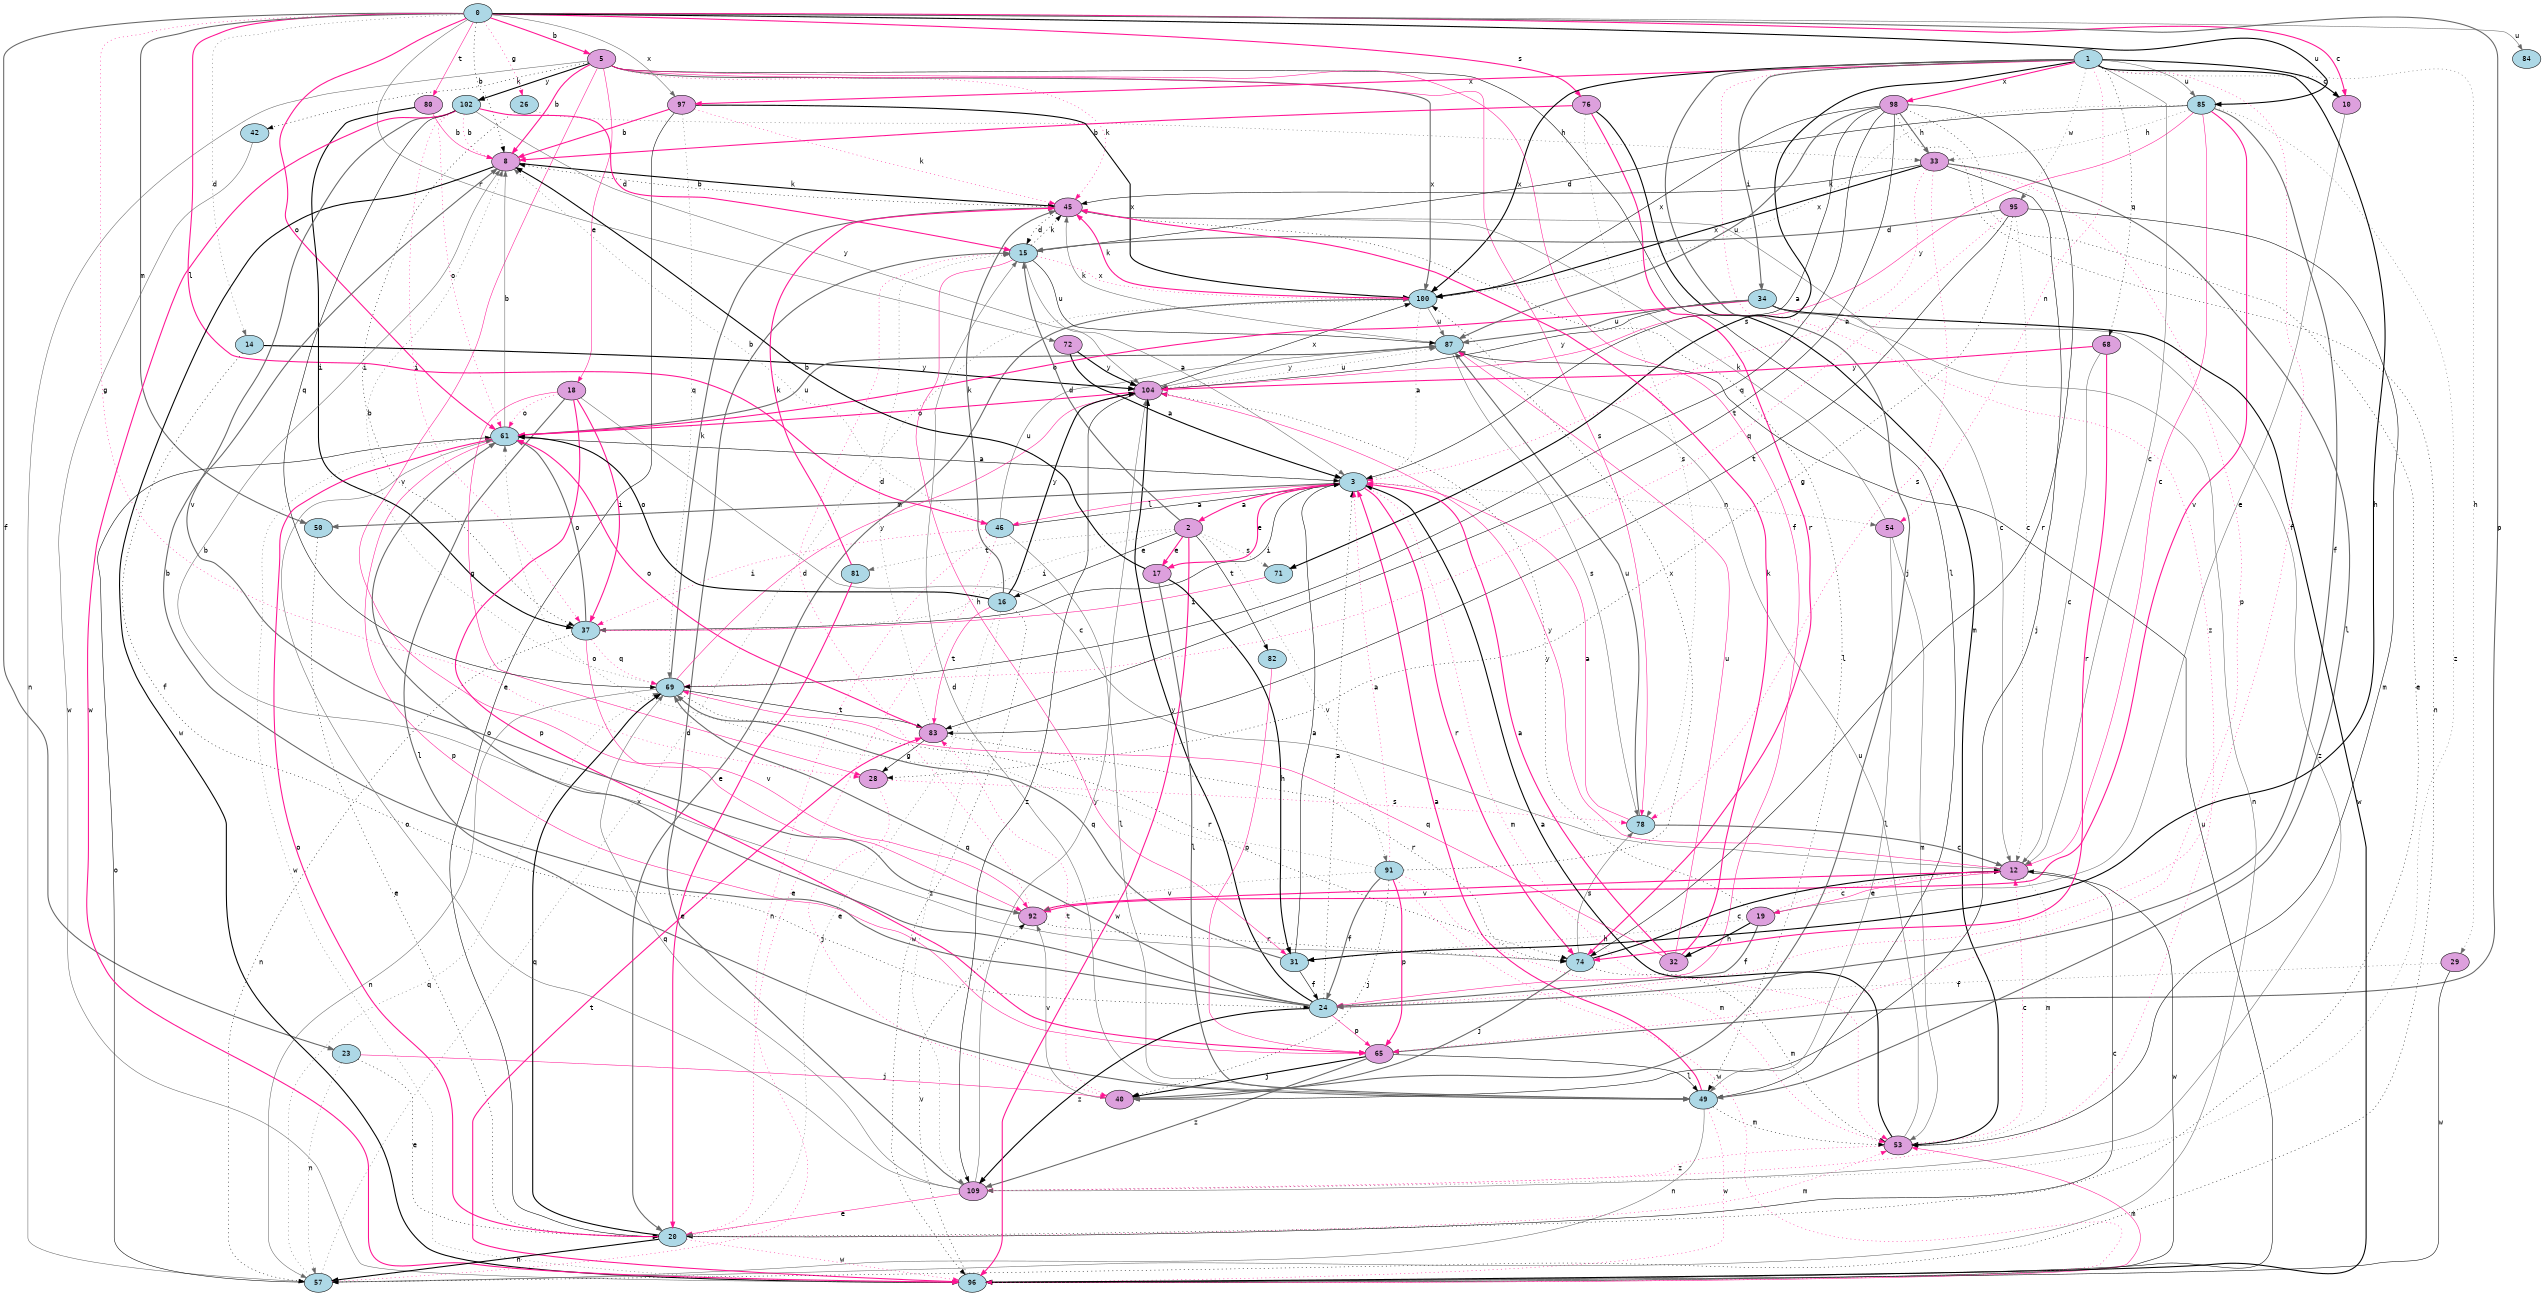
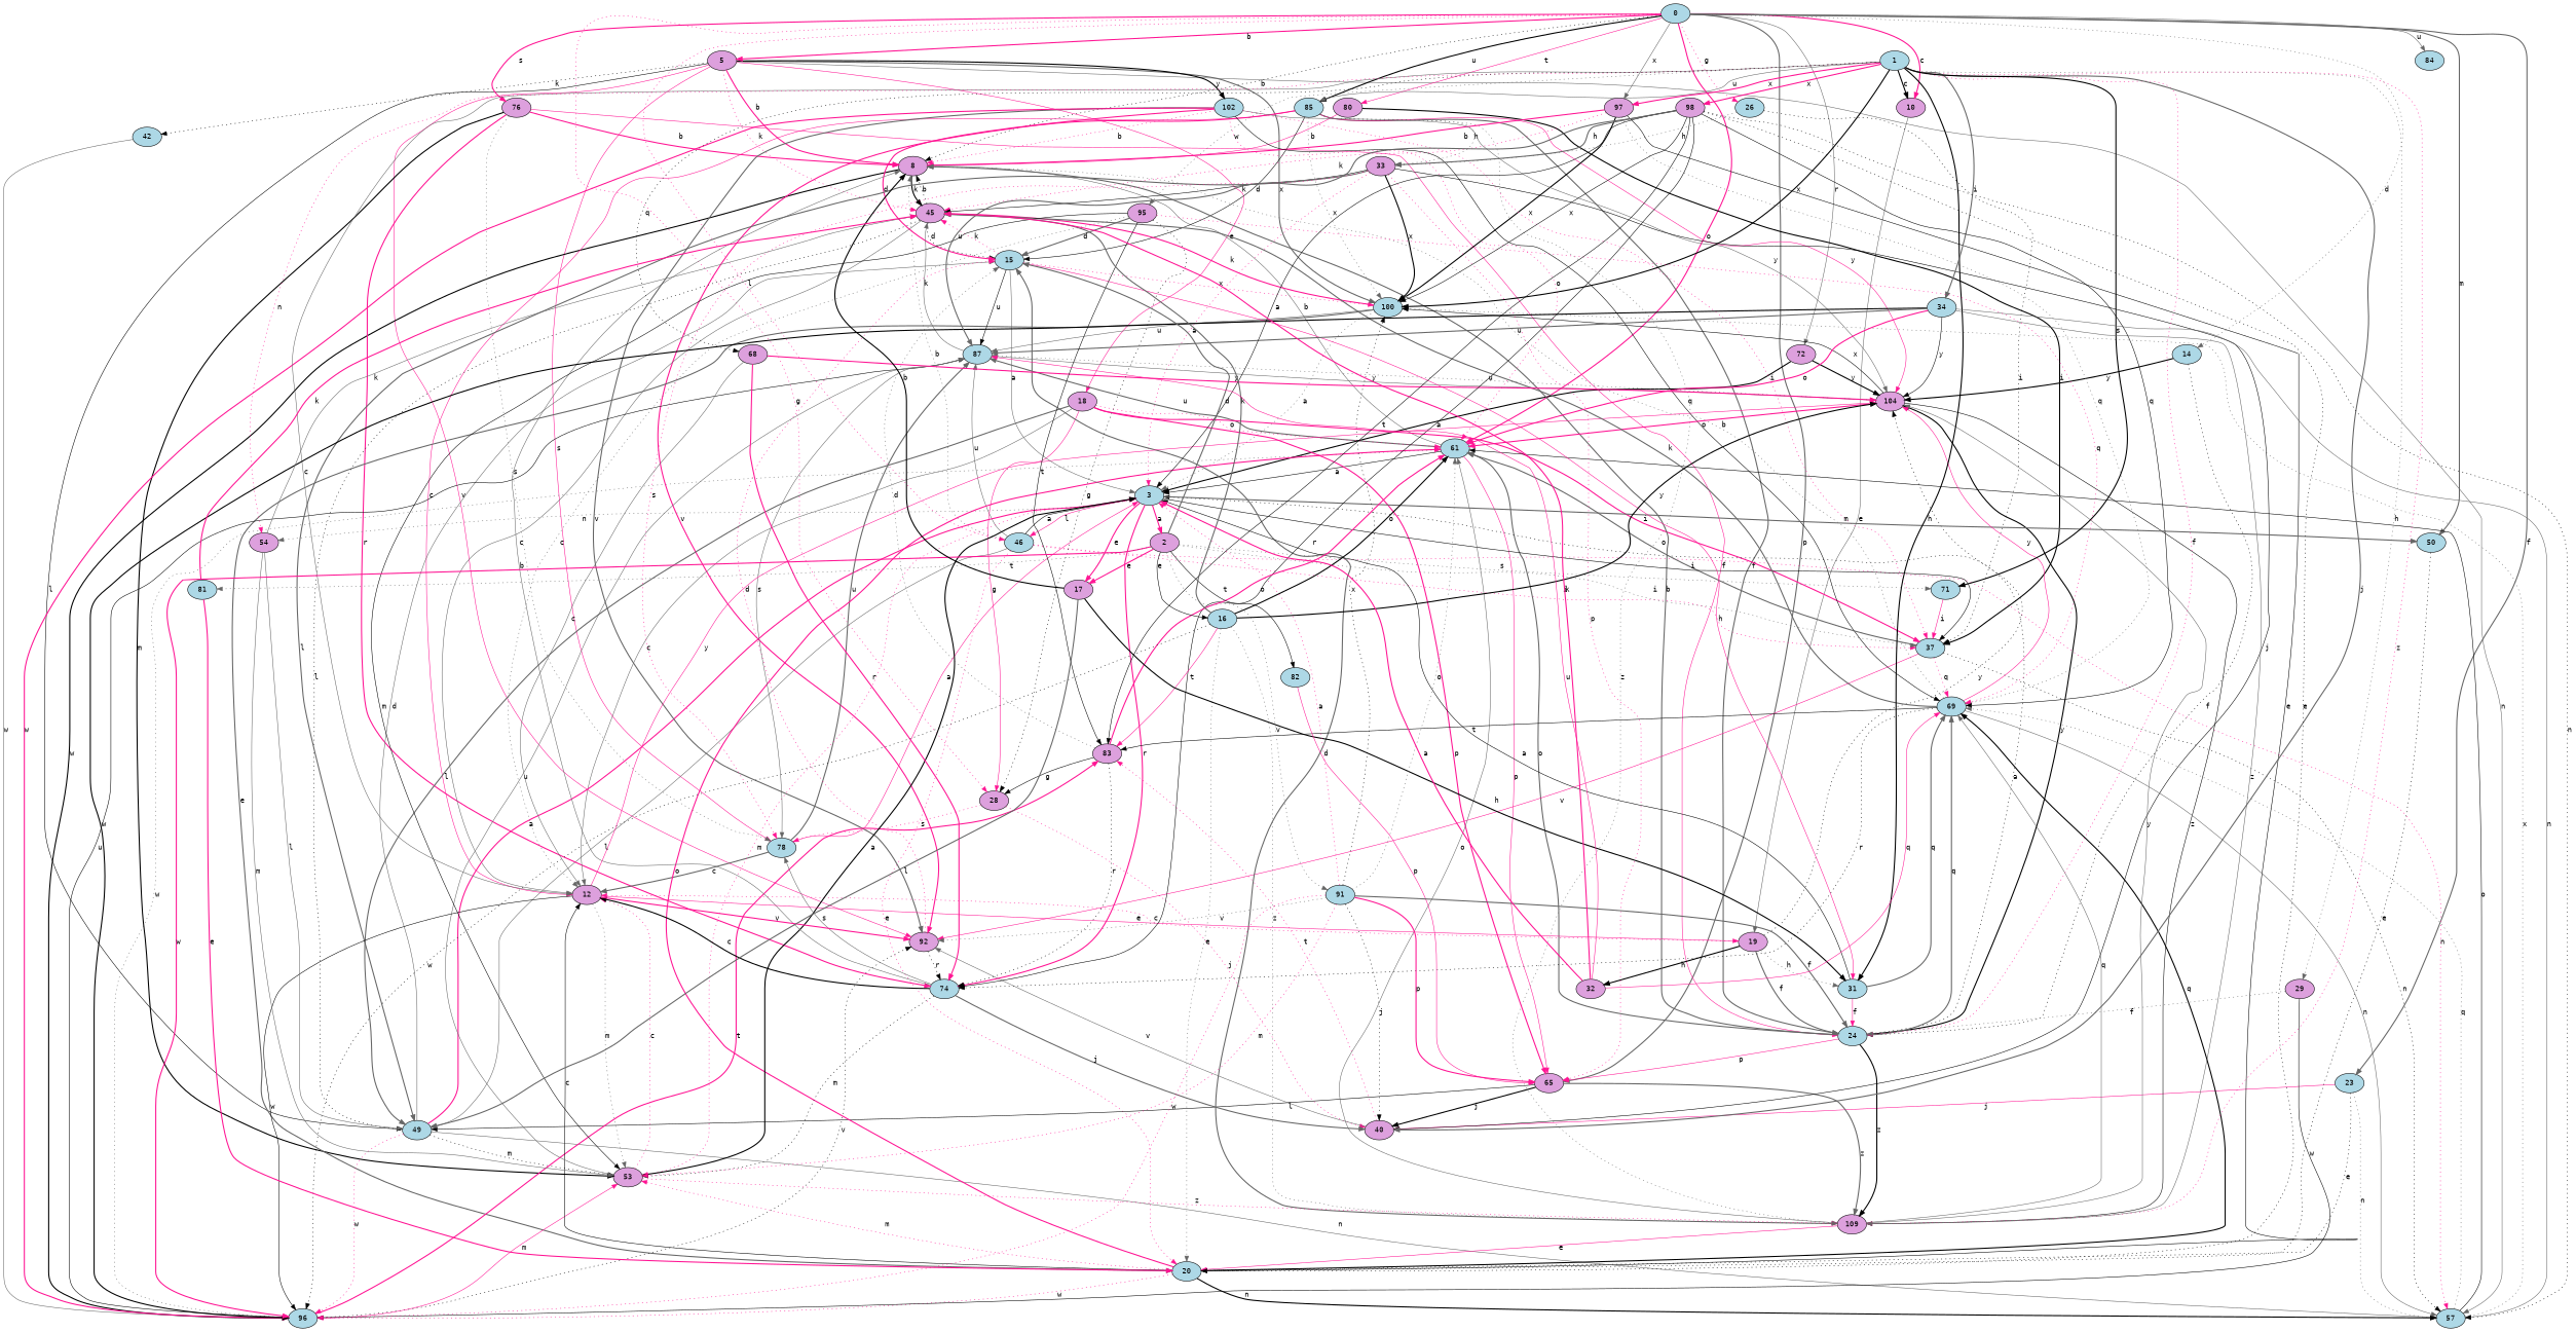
  strict digraph {
    fontname="DejaVu Sans Mono"
    node [fillcolor=lightblue fontname="DejaVu Sans Mono" style=filled]
    edge [color=gray40 fontname="DejaVu Sans Mono" style=bold]
    5 [fillcolor=plum]
    0
    8 [fillcolor=plum]
    10 [fillcolor=plum]
    14
    23
    26
    28 [fillcolor=plum]
    46
    50
    61
    65 [fillcolor=plum]
    72 [fillcolor=plum]
    76 [fillcolor=plum]
    80 [fillcolor=plum]
    84
    85
    97 [fillcolor=plum]
    100
    18 [fillcolor=plum]
    42
    45 [fillcolor=plum]
    49
    57
    78
    92 [fillcolor=plum]
    102
    96
    19 [fillcolor=plum]
    24
    104 [fillcolor=plum]
    40 [fillcolor=plum]
    20
    37
    33 [fillcolor=plum]
    3
    87
    109 [fillcolor=plum]
    53 [fillcolor=plum]
    74
    12 [fillcolor=plum]
    15
    69
    1
    29 [fillcolor=plum]
    31
    34
    54 [fillcolor=plum]
    68 [fillcolor=plum]
    n50 [label=71]
    95 [fillcolor=plum]
    98 [fillcolor=plum]
    83 [fillcolor=plum]
    2 [fillcolor=plum]
    16
    17 [fillcolor=plum]
    81
    82
    91
    32 [fillcolor=plum]
    5 -> 8 [color=deeppink label=b]
    5 -> 100 [label=x]
    5 -> 18 [color=deeppink label=e style=solid]
    5 -> 42 [color=black label=k style=dotted]
    5 -> 45 [color=deeppink label=k style=dotted]
    5 -> 49 [color=black label=l style=solid]
    5 -> 57 [label=n style=solid]
    5 -> 78 [color=deeppink label=s style=solid]
    5 -> 92 [color=deeppink label=v style=solid]
    5 -> 102 [color=black label=y]
    0 -> 5 [color=deeppink label=b]
    0 -> 8 [color=black label=b style=dotted]
    0 -> 10 [color=deeppink label=c]
    0 -> 14 [label=d style=dotted]
    0 -> 23 [label=f]
    0 -> 26 [color=deeppink label=g style=dotted]
    0 -> 28 [color=deeppink label=g style=dotted]
-   0 -> 46 [color=deeppink label=l]
+   0 -> 46 [color=deeppink label=l style=dotted]
    0 -> 50 [label=m]
    0 -> 61 [color=deeppink label=o]
    0 -> 65 [label=p]
    0 -> 72 [label=r style=solid]
    0 -> 76 [color=deeppink label=s]
    0 -> 80 [color=deeppink label=t style=solid]
    0 -> 84 [label=u style=solid]
    0 -> 85 [color=black label=u]
    0 -> 97 [label=x style=solid]
    8 -> 45 [color=black label=k]
    8 -> 96 [color=black label=w]
    10 -> 19 [label=e style=solid]
    14 -> 24 [color=black label=f style=dotted]
    14 -> 104 [color=black label=y]
    23 -> 57 [label=n style=dotted]
    23 -> 40 [color=deeppink label=j style=solid]
    23 -> 20 [color=black label=e style=dotted]
    26 -> 37 [color=black label=i style=dotted]
    26 -> 33 [label=h style=dotted]
    28 -> 78 [color=deeppink label=s style=dotted]
    28 -> 40 [color=deeppink label=j style=dotted]
    46 -> 8 [label=b style=dotted]
    46 -> 49 [label=l style=solid]
    46 -> 57 [color=deeppink label=n style=dotted]
    46 -> 20 [color=deeppink label=e style=dotted]
    46 -> 37 [color=deeppink label=i style=dotted]
    46 -> 3 [color=black label=a style=solid]
    46 -> 87 [label=u style=solid]
    50 -> 20 [color=black label=e style=dotted]
    61 -> 8 [label=b style=solid]
    61 -> 65 [color=deeppink label=p style=solid]
    61 -> 96 [label=w style=dotted]
    61 -> 3 [color=black label=a style=solid]
    61 -> 87 [label=u]
    65 -> 49 [color=black label=l style=solid]
    65 -> 40 [color=black label=j]
    65 -> 109 [label=z]
    72 -> 104 [color=black label=y]
    72 -> 3 [color=black label=a]
    76 -> 8 [color=deeppink label=b]
    76 -> 78 [label=s style=dotted]
-   5 -> 24 [color=deeppink label=f style=solid]
+   76 -> 24 [color=deeppink label=f style=solid]
    76 -> 53 [color=black label=m]
    76 -> 74 [color=deeppink label=r]
    80 -> 8 [color=deeppink label=b style=solid]
    80 -> 37 [color=black label=i]
    85 -> 100 [label=x style=dotted]
    85 -> 92 [color=deeppink label=v]
    85 -> 24 [label=f]
    85 -> 104 [color=deeppink label=y style=solid]
    85 -> 33 [label=h style=dotted]
    85 -> 109 [label=z style=dotted]
    85 -> 12 [color=deeppink label=c style=solid]
    85 -> 15 [color=black label=d style=solid]
    97 -> 8 [color=deeppink label=b]
    97 -> 100 [color=black label=x]
    97 -> 45 [color=deeppink label=k style=dotted]
    97 -> 20 [color=black label=e style=solid]
    97 -> 69 [label=q style=dotted]
    100 -> 45 [color=deeppink label=k]
    100 -> 20 [label=e]
    100 -> 3 [label=a style=dotted]
    100 -> 87 [label=u style=solid]
    18 -> 28 [color=deeppink label=g style=solid]
    18 -> 61 [color=deeppink label=o style=dotted]
    18 -> 65 [color=deeppink label=p]
    18 -> 49 [label=l]
    18 -> 37 [color=deeppink label=i]
    18 -> 12 [label=c style=solid]
    42 -> 96 [label=w style=solid]
    45 -> 8 [color=black label=b style=dotted]
    45 -> 49 [color=black label=l style=dotted]
    45 -> 12 [label=c style=solid]
    45 -> 15 [color=black label=d style=dotted]
    49 -> 57 [label=n style=solid]
    49 -> 96 [color=deeppink label=w style=dotted]
    49 -> 3 [color=deeppink label=a]
    49 -> 53 [color=black label=m style=dotted]
    49 -> 15 [label=d style=solid]
    57 -> 61 [color=black label=o style=solid]
    57 -> 100 [label=x style=dotted]
    57 -> 69 [label=q style=dotted]
    78 -> 3 [color=deeppink label=a style=solid]
    78 -> 87 [label=u]
    78 -> 12 [label=c]
    92 -> 74 [color=black label=r style=dotted]
    92 -> 15 [color=deeppink label=d style=dotted]
    102 -> 8 [color=deeppink label=b style=dotted]
    102 -> 61 [color=deeppink label=o style=dotted]
    102 -> 92 [label=v]
    102 -> 96 [color=deeppink label=w]
    102 -> 104 [label=y style=solid]
    102 -> 37 [color=deeppink label=i style=dotted]
    102 -> 15 [color=deeppink label=d]
    102 -> 69 [color=black label=q style=solid]
    96 -> 92 [color=black label=v style=dotted]
    96 -> 87 [color=black label=u style=solid]
    96 -> 53 [color=deeppink label=m style=solid]
    96 -> 83 [color=deeppink label=t]
    19 -> 24 [label=f]
    19 -> 104 [color=black label=y style=dotted]
    19 -> 12 [color=deeppink label=c style=dotted]
    19 -> 31 [label=h style=dotted]
    19 -> 32 [color=black label=h]
    24 -> 8 [label=b]
    24 -> 61 [label=o]
    24 -> 65 [color=deeppink label=p style=solid]
    24 -> 104 [color=black label=y]
    24 -> 3 [color=black label=a style=dotted]
    24 -> 109 [color=black label=z]
    24 -> 69 [label=q]
    104 -> 61 [color=deeppink label=o]
    104 -> 100 [color=black label=x style=solid]
    104 -> 87 [label=u style=dotted]
    104 -> 109 [color=black label=z style=solid]
    40 -> 92 [label=v style=solid]
    40 -> 83 [color=deeppink label=t style=dotted]
    20 -> 61 [color=deeppink label=o]
    20 -> 57 [color=black label=n]
    20 -> 96 [color=deeppink label=w style=dotted]
    20 -> 53 [color=deeppink label=m style=dotted]
    20 -> 12 [color=black label=c style=solid]
    20 -> 69 [color=black label=q]
    37 -> 61 [label=o]
    37 -> 57 [color=black label=n style=dotted]
    37 -> 92 [color=deeppink label=v style=solid]
    37 -> 69 [color=deeppink label=q style=dotted]
    33 -> 65 [color=deeppink label=p style=dotted]
    33 -> 100 [color=black label=x]
    33 -> 45 [color=black label=k style=solid]
    33 -> 49 [label=l]
    33 -> 78 [color=deeppink label=s style=dotted]
    33 -> 40 [color=black label=j style=solid]
    33 -> 3 [color=deeppink label=a style=dotted]
    3 -> 46 [color=deeppink label=l style=solid]
    3 -> 50 [label=m]
    3 -> 37 [color=black label=i style=solid]
    3 -> 53 [color=deeppink label=m style=dotted]
    3 -> 74 [color=deeppink label=r]
    3 -> 54 [label=n style=dotted]
    3 -> 2 [color=deeppink label=a]
    3 -> 17 [color=deeppink label=e]
    87 -> 45 [label=k style=solid]
    87 -> 78 [label=s style=solid]
    87 -> 104 [label=y style=solid]
    109 -> 61 [label=o style=solid]
    109 -> 104 [label=y style=solid]
    109 -> 20 [color=deeppink label=e style=solid]
    109 -> 15 [label=d]
    109 -> 69 [label=q style=solid]
    53 -> 3 [color=black label=a]
    53 -> 87 [label=u style=solid]
    53 -> 109 [color=deeppink label=z style=dotted]
    53 -> 12 [color=deeppink label=c style=dotted]
    74 -> 8 [label=b style=solid]
    74 -> 78 [label=s style=solid]
    74 -> 40 [label=j]
    74 -> 53 [color=black label=m style=dotted]
    74 -> 12 [color=black label=c]
    12 -> 92 [color=deeppink label=v]
    12 -> 96 [color=black label=w style=solid]
    12 -> 19 [color=deeppink label=e style=solid]
    12 -> 104 [color=deeppink label=y style=solid]
    12 -> 53 [label=m style=dotted]
    15 -> 100 [color=deeppink label=x style=dotted]
-   15 -> 45 [color=black label=k style=dotted]
+   15 -> 45 [color=deeppink label=k style=dotted]
    15 -> 3 [label=a style=solid]
    15 -> 87 [color=black label=u style=solid]
    15 -> 31 [color=deeppink label=h style=solid]
    69 -> 8 [label=b style=dotted]
    69 -> 45 [label=k]
    69 -> 57 [label=n style=solid]
    69 -> 104 [color=deeppink label=y style=solid]
    69 -> 74 [color=black label=r style=dotted]
    69 -> 83 [color=black label=t style=solid]
    1 -> 10 [color=black label=c]
    1 -> 85 [label=u style=solid]
    1 -> 97 [color=deeppink label=x]
    1 -> 100 [color=black label=x]
    1 -> 24 [color=deeppink label=f style=dotted]
    1 -> 40 [label=j]
    1 -> 109 [color=deeppink label=z style=dotted]
    1 -> 12 [label=c style=solid]
    1 -> 29 [label=h style=dotted]
    1 -> 31 [color=black label=h]
    1 -> 34 [label=i]
    1 -> 54 [color=deeppink label=n style=dotted]
    1 -> 68 [color=black label=q style=dotted]
    1 -> n50 [color=black label=s]
    1 -> 95 [label=w style=dotted]
    1 -> 98 [color=deeppink label=x]
    29 -> 96 [color=black label=w style=solid]
    29 -> 24 [label=f style=dotted]
-   31 -> 24 [color=black label=f style=solid]
+   31 -> 24 [color=deeppink label=f style=solid]
    31 -> 3 [color=black label=a style=solid]
    31 -> 69 [label=q]
    34 -> 61 [color=deeppink label=o]
    34 -> 57 [label=n style=solid]
    34 -> 96 [color=black label=w]
    34 -> 104 [color=black label=y style=solid]
    34 -> 87 [label=u]
    34 -> 109 [label=z style=solid]
    54 -> 45 [label=k style=solid]
    54 -> 49 [label=l style=solid]
    54 -> 53 [label=m style=solid]
    68 -> 104 [color=deeppink label=y]
    68 -> 74 [color=deeppink label=r]
    68 -> 12 [label=c style=solid]
    n50 -> 37 [color=deeppink label=i style=solid]
    95 -> 28 [color=black label=g style=dotted]
    95 -> 53 [color=black label=m style=solid]
    95 -> 12 [label=c style=dotted]
    95 -> 15 [label=d]
    95 -> 69 [color=deeppink label=q style=dotted]
    95 -> 83 [color=black label=t style=solid]
    98 -> 100 [color=black label=x style=solid]
    98 -> 57 [color=black label=n style=dotted]
    98 -> 20 [color=black label=e style=dotted]
    98 -> 33 [label=h]
    98 -> 3 [color=black label=a style=solid]
    98 -> 87 [label=u]
    98 -> 74 [color=black label=r style=solid]
    98 -> 69 [color=black label=q style=solid]
    98 -> 83 [color=black label=t style=solid]
    83 -> 28 [color=black label=g style=solid]
    83 -> 61 [color=deeppink label=o]
    83 -> 74 [color=black label=r style=dotted]
    83 -> 15 [label=d style=dotted]
    2 -> 96 [color=deeppink label=w]
    2 -> 37 [label=i style=dotted]
    2 -> 15 [label=d]
    2 -> n50 [label=s style=dotted]
    2 -> 16 [color=black label=e style=solid]
    2 -> 17 [color=deeppink label=e]
    2 -> 81 [label=t style=dotted]
    2 -> 82 [color=black label=t style=solid]
    2 -> 91 [label=v style=dotted]
    16 -> 61 [color=black label=o]
    16 -> 45 [label=k]
    16 -> 96 [color=black label=w style=dotted]
    16 -> 104 [color=black label=y]
    16 -> 20 [label=e style=dotted]
    16 -> 109 [label=z style=dotted]
    16 -> 83 [color=deeppink label=t style=solid]
    17 -> 8 [color=black label=b]
    17 -> 49 [label=l]
    17 -> 31 [color=black label=h]
    81 -> 45 [color=deeppink label=k]
    81 -> 20 [color=deeppink label=e]
    82 -> 65 [color=deeppink label=p style=solid]
    91 -> 61 [label=o style=dotted]
    91 -> 65 [color=deeppink label=p]
    91 -> 100 [color=black label=x style=dotted]
    91 -> 92 [label=v style=dotted]
    91 -> 96 [color=deeppink label=w style=dotted]
    91 -> 24 [label=f]
    91 -> 40 [color=black label=j style=dotted]
    91 -> 3 [color=deeppink label=a style=dotted]
    91 -> 53 [color=deeppink label=m style=dotted]
    32 -> 45 [color=deeppink label=k]
    32 -> 3 [color=deeppink label=a]
    32 -> 87 [color=deeppink label=u style=solid]
    32 -> 69 [color=deeppink label=q style=solid]
  }
